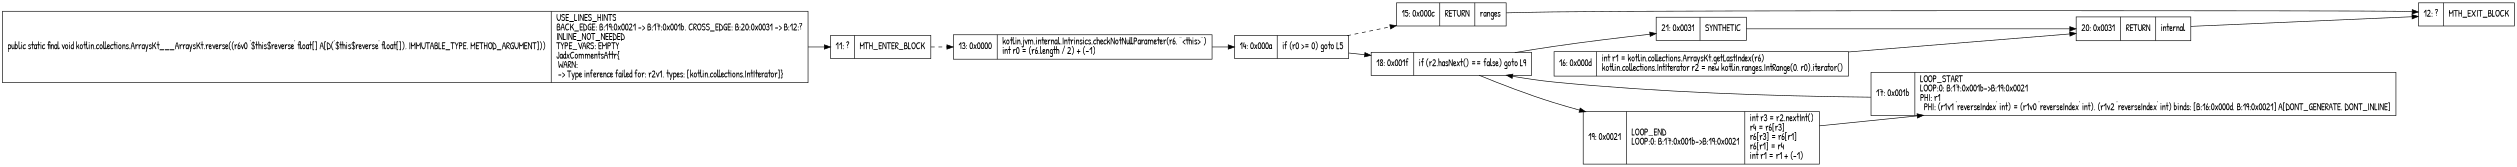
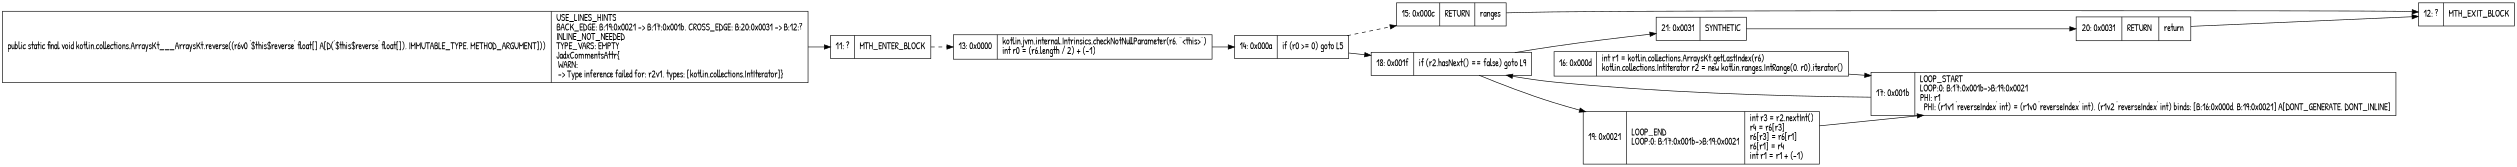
  digraph {
    fontname="Patrick Hand"
    rankdir=LR
    node [fontname="Patrick Hand" shape=record]
    edge [fontname="Patrick Hand"]
    n1 [label="{11\:\ ?|MTH_ENTER_BLOCK\l}"]
    n2 [label="{13\:\ 0x0000|kotlin.jvm.internal.Intrinsics.checkNotNullParameter(r6, \"\<this\>\")\lint r0 = (r6.length \/ 2) + (\-1)\l}"]
    n3 [label="{14\:\ 0x000a|if (r0 \>= 0) goto L5\l}"]
    n4 [label="{15\:\ 0x000c|RETURN\l|ranges\l}"]
    n5 [label="{18\:\ 0x001f|if (r2.hasNext() == false) goto L9\l}"]
    n6 [label="{12\:\ ?|MTH_EXIT_BLOCK\l}"]
    n7 [label="{16\:\ 0x000d|int r1 = kotlin.collections.ArraysKt.getLastIndex(r6)\lkotlin.collections.IntIterator r2 = new kotlin.ranges.IntRange(0, r0).iterator()\l}"]
    n8 [label="{17\:\ 0x001b|LOOP_START\lLOOP:0: B:17:0x001b\-\>B:19:0x0021\lPHI: r1 \l  PHI: (r1v1 'reverseIndex' int) = (r1v0 'reverseIndex' int), (r1v2 'reverseIndex' int) binds: [B:16:0x000d, B:19:0x0021] A[DONT_GENERATE, DONT_INLINE]\l}"]
    n9 [label="{19\:\ 0x0021|LOOP_END\lLOOP:0: B:17:0x001b\-\>B:19:0x0021\l|int r3 = r2.nextInt()\lr4 = r6[r3]\lr6[r3] = r6[r1]\lr6[r1] = r4\lint r1 = r1 + (\-1)\l}"]
    n10 [label="{21\:\ 0x0031|SYNTHETIC\l}"]
-   n11 [label="{20\:\ 0x0031|RETURN\l|internal\l}"]
+   n11 [label="{20\:\ 0x0031|RETURN\l|return\l}"]
    n12 [label="{public static final void kotlin.collections.ArraysKt___ArraysKt.reverse((r6v0 '$this$reverse' float[] A[D('$this$reverse' float[]), IMMUTABLE_TYPE, METHOD_ARGUMENT]))  | USE_LINES_HINTS\lBACK_EDGE: B:19:0x0021 \-\> B:17:0x001b, CROSS_EDGE: B:20:0x0031 \-\> B:12:?\lINLINE_NOT_NEEDED\lTYPE_VARS: EMPTY\lJadxCommentsAttr\{\l WARN: \l \-\> Type inference failed for: r2v1, types: [kotlin.collections.IntIterator]\}\l}"]
    n1 -> n2 [style=dashed]
    n2 -> n3
    n3 -> n4 [style=dashed]
    n3 -> n5
    n4 -> n6
    n5 -> n9 [style=solid]
    n5 -> n10
-   n7 -> n11
+   n7 -> n8
    n8 -> n5
    n9 -> n8
    n10 -> n11
    n11 -> n6
    n12 -> n1
  }
